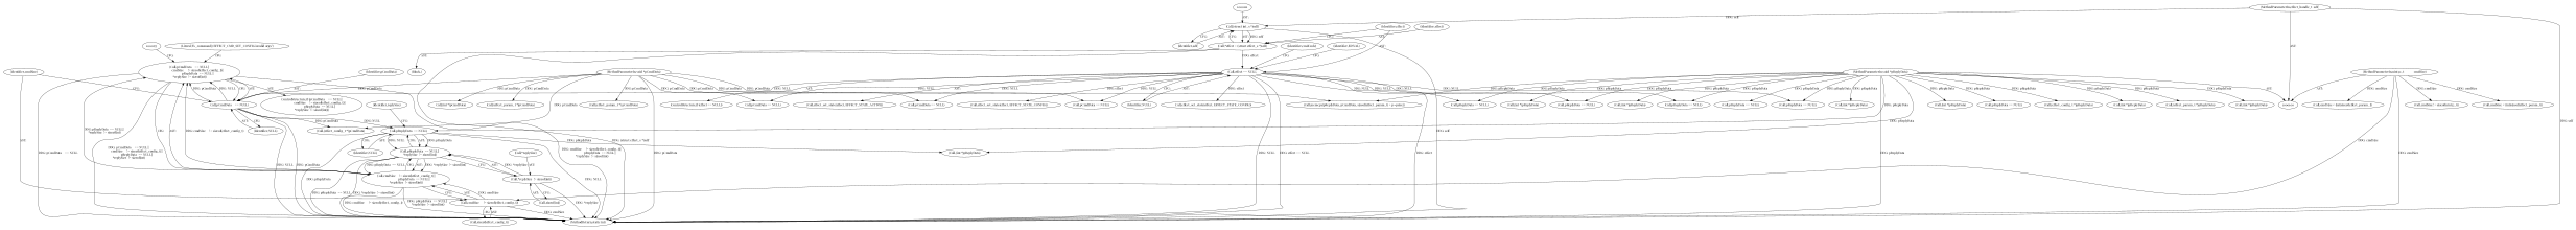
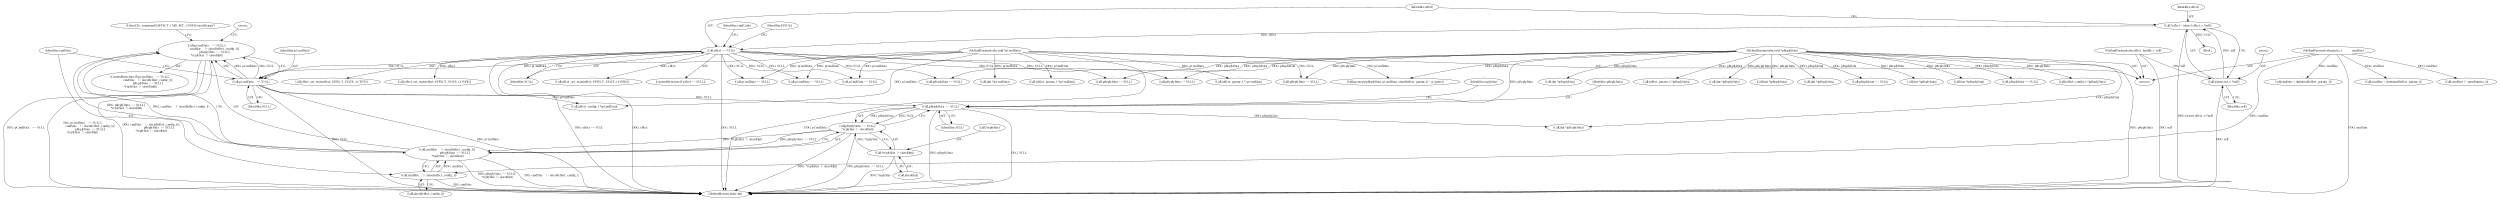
  digraph {
    fontname="Playfair Display"
    node [fontname="Playfair Display"]
    edge [fontname="Playfair Display"]
    n1 [label="(Call,pCmdData    == NULL||\n                    cmdSize     != sizeof(effect_config_t)||\n                    pReplyData  == NULL||\n *replySize  != sizeof(int))"]
    n2 [label="(Call,pCmdData    == NULL)"]
    n3 [label="(Call,cmdSize     != sizeof(effect_config_t)||\n                    pReplyData  == NULL||\n *replySize  != sizeof(int))"]
    n4 [label="(MethodReturn,static int)"]
    n5 [label="(ControlStructure,if (pCmdData    == NULL||\n                    cmdSize     != sizeof(effect_config_t)||\n                    pReplyData  == NULL||\n *replySize  != sizeof(int)))"]
    n6 [label="(Call,pReplyData  == NULL)"]
    n7 [label="(Call,(effect_config_t *)pCmdData)"]
    n8 [label="(Identifier,NULL)"]
    n9 [label="(Call,cmdSize     != sizeof(effect_config_t))"]
    n10 [label="(Call,pReplyData  == NULL||\n *replySize  != sizeof(int))"]
    n11 [label="(Identifier,NULL)"]
    n12 [label="(Call,(int *)pReplyData)"]
    n13 [label="(MethodParameterIn,void *pCmdData)"]
    n14 [label="(Call,(effect_param_t *) pCmdData)"]
    n15 [label="(Call,pCmdData == NULL)"]
    n16 [label="(Call,pCmdData == NULL)"]
    n17 [label="(Call,memcpy(pReplyData, pCmdData, sizeof(effect_param_t) + p->psize))"]
    n18 [label="(Call,(int *)pCmdData)"]
    n19 [label="(Call,(effect_param_t *)pCmdData)"]
    n20 [label="(Call,pCmdData == NULL)"]
    1000100
    n22 [label="(Call,effect == NULL)"]
    n23 [label="(Call,pReplyData == NULL)"]
    n24 [label="(ControlStructure,if (effect == NULL))"]
    n25 [label="(Call,effect_set_state(effect, EFFECT_STATE_ACTIVE))"]
    n26 [label="(Call,pReplyData == NULL)"]
    n27 [label="(Call,pReplyData == NULL)"]
    n28 [label="(Call,pReplyData == NULL)"]
    n29 [label="(Call,effect_set_state(effect, EFFECT_STATE_CONFIG))"]
    n30 [label="(Identifier,NULL)"]
    n31 [label="(Call,effect_set_state(effect, EFFECT_STATE_CONFIG))"]
    n32 [label="(Call,*effect = (struct effect_s *)self)"]
    n33 [label="(Call,(struct int_s *)self)"]
    n34 [label="(Block,)"]
    n35 [label="(Identifier,self)"]
    n36 [label="(MethodParameterIn,effect_handle_t  self)"]
    n37 [label="(Call,sizeof(effect_config_t))"]
    n38 [label="(Call,*replySize  != sizeof(int))"]
    n39 [label="(MethodParameterIn,uint32_t            cmdSize)"]
    n40 [label="(Call,cmdSize < (int)sizeof(effect_param_t))"]
    n41 [label="(Call,cmdSize != sizeof(uint32_t))"]
    n42 [label="(Call,cmdSize < (int)sizeof(effect_param_t))"]
    n43 [label="(Call,sizeof(int))"]
    n44 [label="(MethodParameterIn,void *pReplyData)"]
    n45 [label="(Call,(int *)pReplyData)"]
    n46 [label="(Call,pReplyData == NULL)"]
    n47 [label="(Call,(effect_config_t *)pReplyData)"]
    n48 [label="(Call,(int *)pReplyData)"]
    n49 [label="(Call,(effect_param_t *)pReplyData)"]
    n50 [label="(Call,(int *)pReplyData)"]
    n51 [label="(Call,(int *)pReplyData)"]
    n52 [label="(Call,(int *)pReplyData)"]
    n53 [label="(Call,pReplyData == NULL)"]
    n54 [label="(Call,(int *)pReplyData)"]
    n55 [label="(Identifier,effect)"]
    n56 [label="(Identifier,replySize)"]
+   n57 [label="(Identifier,pReplyData)"]
    n58 [label="(Identifier,effect)"]
    n59 [label="(Identifier,pCmdData)"]
    n60 [label="(Call,*replySize)"]
    n61 [label="(Identifier,cmdSize)"]
    n62 [label="(Identifier,cmdCode)"]
    n63 [label="(Literal,\"fx_command() EFFECT_CMD_SET_CONFIG invalid args\")"]
    n64 [label="(Identifier,EINVAL)"]
    1000175
    1000112
    n1 -> n2 [label="CFG: "]
    n1 -> n3 [label="CFG: "]
    n1 -> n4 [label="DDG: cmdSize     != sizeof(effect_config_t)||\n                    pReplyData  == NULL||\n *replySize  != sizeof(int)"]
    n1 -> n4 [label="DDG: pCmdData    == NULL"]
    n1 -> n4 [label="DDG: pCmdData    == NULL||\n                    cmdSize     != sizeof(effect_config_t)||\n                    pReplyData  == NULL||\n *replySize  != sizeof(int)"]
    n1 -> n5 [label="AST: "]
    n2 -> n1 [label="AST: "]
    n2 -> n1 [label="DDG: pCmdData"]
    n2 -> n1 [label="DDG: NULL"]
    n2 -> n4 [label="DDG: NULL"]
    n2 -> n4 [label="DDG: pCmdData"]
    n2 -> n6 [label="DDG: NULL"]
    n2 -> n7 [label="DDG: pCmdData"]
    n2 -> n8 [label="CFG: "]
    n3 -> n1 [label="AST: "]
    n3 -> n1 [label="DDG: cmdSize     != sizeof(effect_config_t)"]
    n3 -> n1 [label="DDG: pReplyData  == NULL||\n *replySize  != sizeof(int)"]
    n3 -> n4 [label="DDG: pReplyData  == NULL||\n *replySize  != sizeof(int)"]
    n3 -> n4 [label="DDG: cmdSize     != sizeof(effect_config_t)"]
    n3 -> n9 [label="CFG: "]
    n3 -> n10 [label="CFG: "]
    n6 -> n4 [label="DDG: pReplyData"]
    n6 -> n4 [label="DDG: NULL"]
    n6 -> n10 [label="AST: "]
    n6 -> n10 [label="DDG: pReplyData"]
    n6 -> n10 [label="DDG: NULL"]
    n6 -> n11 [label="CFG: "]
    n6 -> n12 [label="DDG: pReplyData"]
    n8 -> n2 [label="AST: "]
    n9 -> n3 [label="AST: "]
    n9 -> n3 [label="DDG: cmdSize"]
    n9 -> n4 [label="DDG: cmdSize"]
    n9 -> n37 [label="CFG: "]
    n10 -> n3 [label="AST: "]
    n10 -> n3 [label="DDG: pReplyData  == NULL"]
    n10 -> n3 [label="DDG: *replySize  != sizeof(int)"]
    n10 -> n4 [label="DDG: pReplyData  == NULL"]
    n10 -> n4 [label="DDG: *replySize  != sizeof(int)"]
    n10 -> n6 [label="CFG: "]
    n10 -> n38 [label="CFG: "]
    n11 -> n6 [label="AST: "]
    n13 -> n2 [label="DDG: pCmdData"]
    n13 -> n4 [label="DDG: pCmdData"]
    n13 -> n7 [label="DDG: pCmdData"]
    n13 -> n14 [label="DDG: pCmdData"]
    n13 -> n15 [label="DDG: pCmdData"]
    n13 -> n16 [label="DDG: pCmdData"]
    n13 -> n17 [label="DDG: pCmdData"]
    n13 -> n18 [label="DDG: pCmdData"]
    n13 -> n19 [label="DDG: pCmdData"]
    n13 -> n20 [label="DDG: pCmdData"]
+   n13 -> 1000100 [label="AST: "]
    n22 -> n2 [label="DDG: NULL"]
    n22 -> n4 [label="DDG: NULL"]
    n22 -> n4 [label="DDG: effect == NULL"]
    n22 -> n4 [label="DDG: effect"]
    n22 -> n15 [label="DDG: NULL"]
    n22 -> n16 [label="DDG: NULL"]
    n22 -> n20 [label="DDG: NULL"]
    n22 -> n23 [label="DDG: NULL"]
    n22 -> n24 [label="AST: "]
    n22 -> n25 [label="AST: "]
    n22 -> n26 [label="DDG: NULL"]
    n22 -> n27 [label="DDG: NULL"]
    n22 -> n28 [label="DDG: NULL"]
    n22 -> n29 [label="DDG: effect"]
    n22 -> n30 [label="CFG: "]
    n22 -> n31 [label="DDG: effect"]
    n30 -> n22 [label="AST: "]
    n32 -> n4 [label="DDG: (struct effect_s *)self"]
    n32 -> n22 [label="DDG: effect"]
    n32 -> n33 [label="CFG: "]
-   n32 -> n34 [label="AST: "]
+   n32 -> n34 [label="DDG: NULL"]
    n33 -> n4 [label="DDG: self"]
    n33 -> n32 [label="AST: "]
    n33 -> n32 [label="DDG: self"]
    n33 -> n35 [label="CFG: "]
    n35 -> n33 [label="AST: "]
    n36 -> n4 [label="DDG: self"]
    n36 -> 1000100 [label="AST: "]
    n36 -> n33 [label="DDG: self"]
    n37 -> n9 [label="AST: "]
    n38 -> n4 [label="DDG: *replySize"]
    n38 -> n10 [label="AST: "]
    n38 -> n10 [label="DDG: *replySize"]
    n38 -> n43 [label="CFG: "]
    n39 -> n4 [label="DDG: cmdSize"]
    n39 -> n9 [label="DDG: cmdSize"]
    n39 -> 1000100 [label="AST: "]
    n39 -> n40 [label="DDG: cmdSize"]
    n39 -> n41 [label="DDG: cmdSize"]
    n39 -> n42 [label="DDG: cmdSize"]
    n43 -> n38 [label="AST: "]
    n44 -> n4 [label="DDG: pReplyData"]
    n44 -> n6 [label="DDG: pReplyData"]
    n44 -> n12 [label="DDG: pReplyData"]
    n44 -> n17 [label="DDG: pReplyData"]
    n44 -> 1000100 [label="AST: "]
    n44 -> n23 [label="DDG: pReplyData"]
    n44 -> n26 [label="DDG: pReplyData"]
    n44 -> n27 [label="DDG: pReplyData"]
    n44 -> n28 [label="DDG: pReplyData"]
    n44 -> n45 [label="DDG: pReplyData"]
    n44 -> n46 [label="DDG: pReplyData"]
    n44 -> n47 [label="DDG: pReplyData"]
    n44 -> n48 [label="DDG: pReplyData"]
    n44 -> n49 [label="DDG: pReplyData"]
    n44 -> n50 [label="DDG: pReplyData"]
    n44 -> n51 [label="DDG: pReplyData"]
    n44 -> n52 [label="DDG: pReplyData"]
    n44 -> n53 [label="DDG: pReplyData"]
    n44 -> n54 [label="DDG: pReplyData"]
    n55 -> n22 [label="AST: "]
    n55 -> n32 [label="CFG: "]
    n56 -> n6 [label="CFG: "]
+   n57 -> n6 [label="AST: "]
    n58 -> n32 [label="AST: "]
    n59 -> n2 [label="AST: "]
    n60 -> n38 [label="AST: "]
    n61 -> n2 [label="CFG: "]
    n61 -> n9 [label="AST: "]
    n62 -> n22 [label="CFG: "]
    n63 -> n1 [label="CFG: "]
    n64 -> n22 [label="CFG: "]
    1000175 -> n1 [label="CFG: "]
    1000112 -> n33 [label="AST: "]
  }
